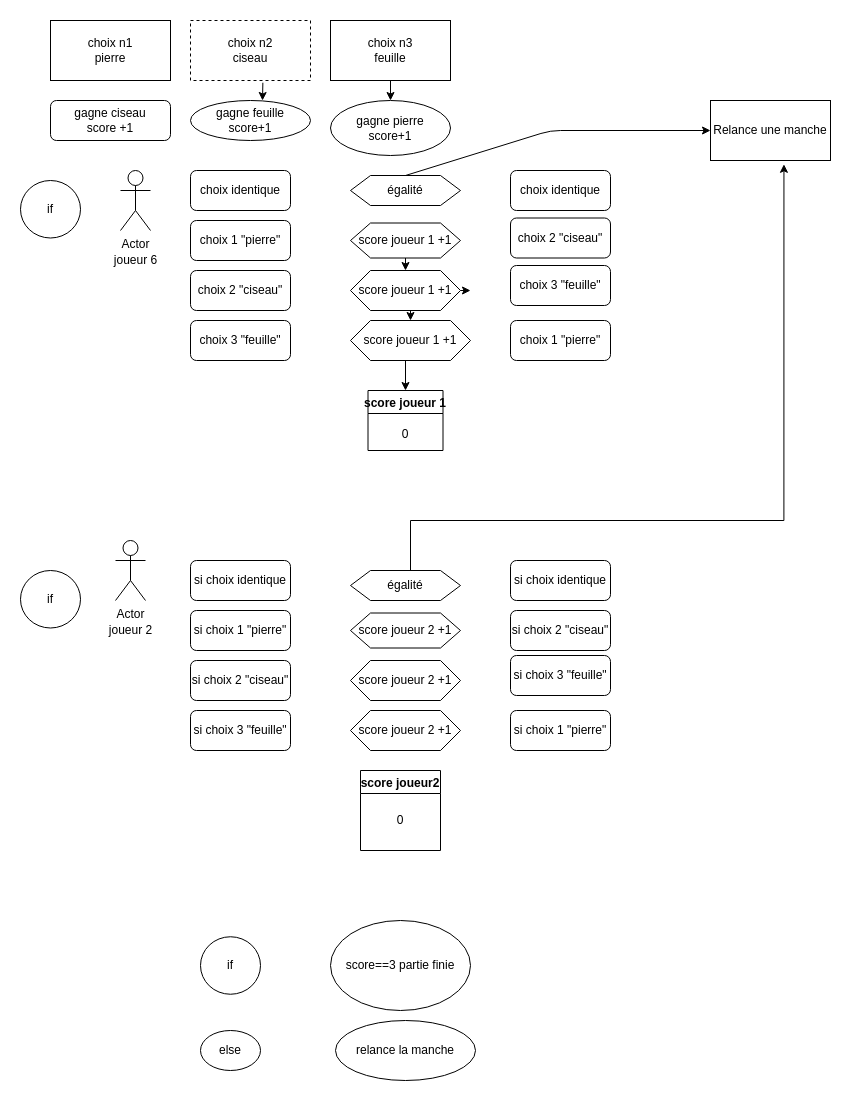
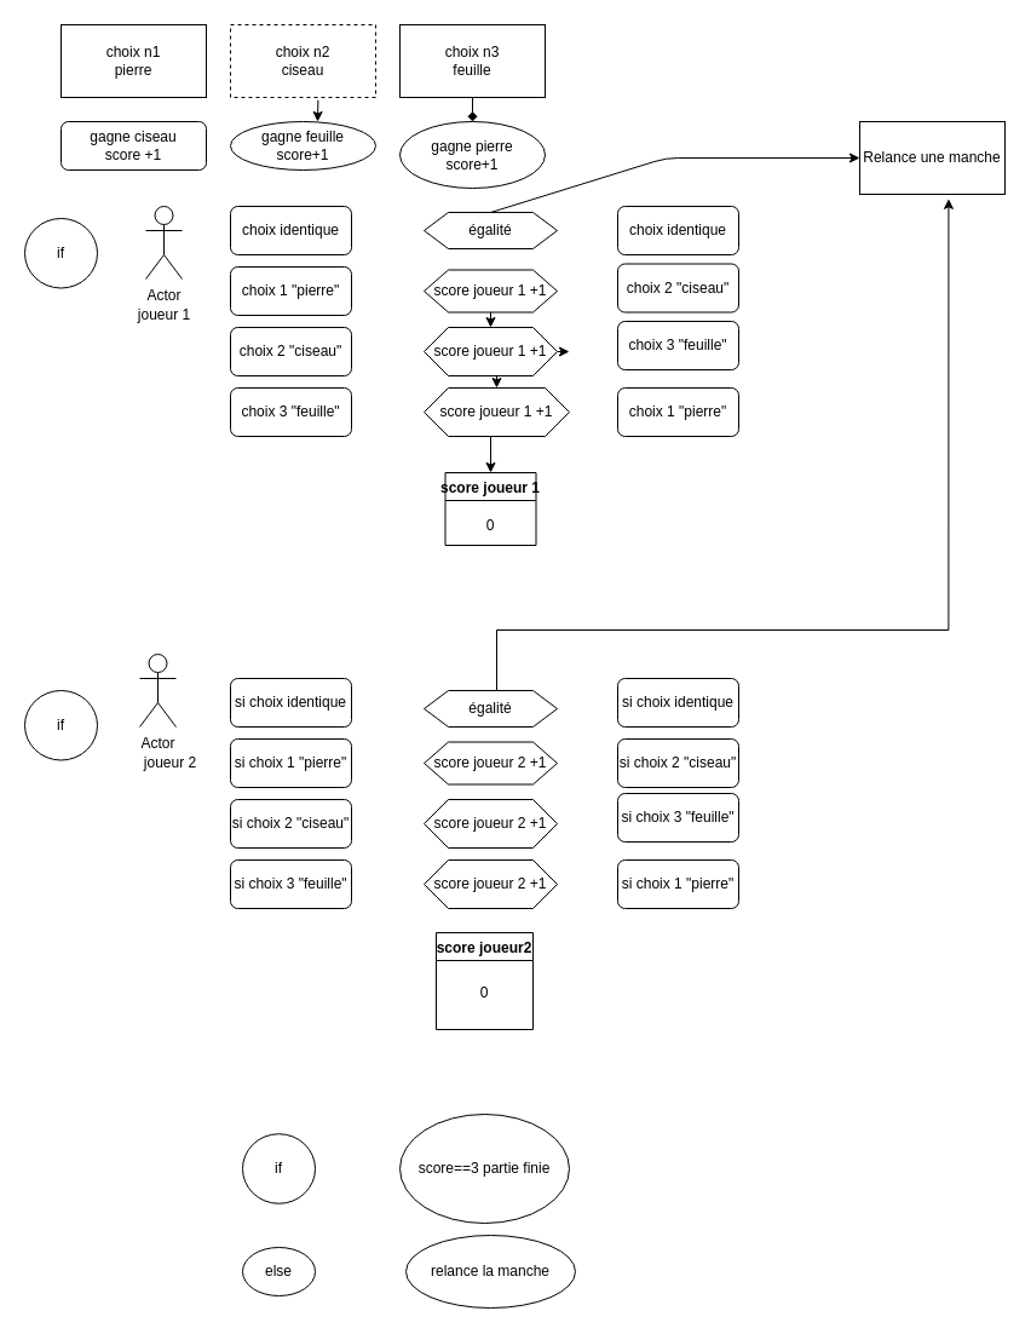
  <mxCell id="0" />
  <mxCell id="1" parent="0" />
  <mxCell id="2" value="Actor" style="shape=umlActor;verticalLabelPosition=bottom;verticalAlign=top;html=1;outlineConnect=0;" vertex="1" parent="1"><mxGeometry x="120" y="170" width="30" height="60" as="geometry" /></mxCell>
  <mxCell id="3" value="Actor" style="shape=umlActor;verticalLabelPosition=bottom;verticalAlign=top;html=1;outlineConnect=0;" vertex="1" parent="1"><mxGeometry x="115" y="540" width="30" height="60" as="geometry" /></mxCell>
- <mxCell id="4" value="joueur 6" style="text;html=1;align=center;verticalAlign=middle;resizable=0;points=[];autosize=1;strokeColor=none;fillColor=none;" vertex="1" parent="1"><mxGeometry x="105" y="250" width="60" height="20" as="geometry" /></mxCell>
- <mxCell id="5" value="joueur 2" style="text;html=1;align=center;verticalAlign=middle;resizable=0;points=[];autosize=1;strokeColor=none;fillColor=none;" vertex="1" parent="1"><mxGeometry x="100" y="620" width="60" height="20" as="geometry" /></mxCell>
+ <mxCell id="4" value="joueur 1" style="text;html=1;align=center;verticalAlign=middle;resizable=0;points=[];autosize=1;strokeColor=none;fillColor=none;" vertex="1" parent="1"><mxGeometry x="105" y="250" width="60" height="20" as="geometry" /></mxCell>
+ <mxCell id="5" value="joueur 2" style="text;html=1;align=center;verticalAlign=middle;resizable=0;points=[];autosize=1;strokeColor=none;fillColor=none;" vertex="1" parent="1"><mxGeometry x="110" y="620" width="60" height="20" as="geometry" /></mxCell>
  <mxCell id="6" value="score==3 partie finie" style="ellipse;whiteSpace=wrap;html=1;" vertex="1" parent="1"><mxGeometry x="330" y="920" width="140" height="90" as="geometry" /></mxCell>
  <mxCell id="7" value="choix n1&lt;br&gt;pierre" style="rounded=0;whiteSpace=wrap;html=1;" vertex="1" parent="1"><mxGeometry x="50" y="20" width="120" height="60" as="geometry" /></mxCell>
  <mxCell id="8" value="choix n2&lt;br&gt;ciseau" style="rounded=0;whiteSpace=wrap;html=1;dashed=1;" vertex="1" parent="1"><mxGeometry x="190" y="20" width="120" height="60" as="geometry" /></mxCell>
  <mxCell id="9" value="choix n3&lt;br&gt;feuille" style="rounded=0;whiteSpace=wrap;html=1;" vertex="1" parent="1"><mxGeometry x="330" y="20" width="120" height="60" as="geometry" /></mxCell>
  <mxCell id="10" value="choix identique" style="rounded=1;whiteSpace=wrap;html=1;" vertex="1" parent="1"><mxGeometry x="190" y="170" width="100" height="40" as="geometry" /></mxCell>
  <mxCell id="11" value="choix identique" style="rounded=1;whiteSpace=wrap;html=1;" vertex="1" parent="1"><mxGeometry x="510" y="170" width="100" height="40" as="geometry" /></mxCell>
  <mxCell id="12" style="edgeStyle=orthogonalEdgeStyle;rounded=0;orthogonalLoop=1;jettySize=auto;html=1;exitX=0.5;exitY=1;exitDx=0;exitDy=0;" edge="1" parent="1" source="10" target="10"><mxGeometry relative="1" as="geometry" /></mxCell>
  <mxCell id="13" value="égalité" style="shape=hexagon;perimeter=hexagonPerimeter2;whiteSpace=wrap;html=1;fixedSize=1;" vertex="1" parent="1"><mxGeometry x="350" y="175" width="110" height="30" as="geometry" /></mxCell>
  <mxCell id="14" value="" style="endArrow=classic;html=1;exitX=0.5;exitY=0;exitDx=0;exitDy=0;" edge="1" parent="1" source="13" target="15"><mxGeometry width="50" height="50" relative="1" as="geometry"><mxPoint x="420" y="260" as="sourcePoint" /><mxPoint x="775" y="70" as="targetPoint" /><Array as="points"><mxPoint x="550" y="130" /></Array></mxGeometry></mxCell>
  <mxCell id="15" value="Relance une manche" style="rounded=0;whiteSpace=wrap;html=1;" vertex="1" parent="1"><mxGeometry x="710" y="100" width="120" height="60" as="geometry" /></mxCell>
  <mxCell id="16" value="choix 1 &quot;pierre&quot;" style="rounded=1;whiteSpace=wrap;html=1;" vertex="1" parent="1"><mxGeometry x="190" y="220" width="100" height="40" as="geometry" /></mxCell>
  <mxCell id="17" value="choix 2 &quot;ciseau&quot;" style="rounded=1;whiteSpace=wrap;html=1;" vertex="1" parent="1"><mxGeometry x="510" y="217.5" width="100" height="40" as="geometry" /></mxCell>
  <mxCell id="18" value="gagne ciseau &lt;br&gt;score +1" style="whiteSpace=wrap;html=1;rounded=1;" vertex="1" parent="1"><mxGeometry x="50" y="100" width="120" height="40" as="geometry" /></mxCell>
  <mxCell id="19" value="gagne feuille &lt;br&gt;score+1" style="ellipse;whiteSpace=wrap;html=1;rounded=0;" vertex="1" parent="1"><mxGeometry x="190" y="100" width="120" height="40" as="geometry" /></mxCell>
  <mxCell id="20" value="gagne pierre &lt;br&gt;score+1" style="ellipse;whiteSpace=wrap;html=1;rounded=0;" vertex="1" parent="1"><mxGeometry x="330" y="100" width="120" height="55" as="geometry" /></mxCell>
  <mxCell id="21" value="" style="endArrow=classic;html=1;exitX=0.603;exitY=1.037;exitDx=0;exitDy=0;exitPerimeter=0;" edge="1" parent="1" source="8"><mxGeometry width="50" height="50" relative="1" as="geometry"><mxPoint x="420" y="260" as="sourcePoint" /><mxPoint x="262" y="100" as="targetPoint" /></mxGeometry></mxCell>
- <mxCell id="22" value="" style="endArrow=classic;html=1;exitX=0.5;exitY=1;exitDx=0;exitDy=0;" edge="1" parent="1" source="9" target="20"><mxGeometry width="50" height="50" relative="1" as="geometry"><mxPoint x="420" y="260" as="sourcePoint" /><mxPoint x="470" y="210" as="targetPoint" /></mxGeometry></mxCell>
+ <mxCell id="22" value="" style="endArrow=diamond;html=1;exitX=0.5;exitY=1;exitDx=0;exitDy=0;" edge="1" parent="1" source="9" target="20"><mxGeometry width="50" height="50" relative="1" as="geometry"><mxPoint x="420" y="260" as="sourcePoint" /><mxPoint x="470" y="210" as="targetPoint" /></mxGeometry></mxCell>
  <mxCell id="23" style="edgeStyle=orthogonalEdgeStyle;rounded=0;orthogonalLoop=1;jettySize=auto;html=1;exitX=0.5;exitY=1;exitDx=0;exitDy=0;entryX=0.5;entryY=0;entryDx=0;entryDy=0;" edge="1" parent="1" source="24" target="33"><mxGeometry relative="1" as="geometry" /></mxCell>
  <mxCell id="24" value="score joueur 1 +1" style="shape=hexagon;perimeter=hexagonPerimeter2;whiteSpace=wrap;html=1;fixedSize=1;" vertex="1" parent="1"><mxGeometry x="350" y="222.5" width="110" height="35" as="geometry" /></mxCell>
  <mxCell id="25" value="score joueur 1" style="swimlane;" vertex="1" parent="1"><mxGeometry x="367.5" y="390" width="75" height="60" as="geometry" /></mxCell>
  <mxCell id="26" value="0" style="text;html=1;strokeColor=none;fillColor=none;align=center;verticalAlign=middle;whiteSpace=wrap;rounded=0;" vertex="1" parent="25"><mxGeometry x="17.5" y="37.5" width="40" height="12.5" as="geometry" /></mxCell>
  <mxCell id="27" value="score joueur2" style="swimlane;" vertex="1" parent="1"><mxGeometry x="360" y="770" width="80" height="80" as="geometry" /></mxCell>
  <mxCell id="28" value="0" style="text;html=1;strokeColor=none;fillColor=none;align=center;verticalAlign=middle;whiteSpace=wrap;rounded=0;" vertex="1" parent="27"><mxGeometry x="20" y="40" width="40" height="20" as="geometry" /></mxCell>
  <mxCell id="29" value="choix 2 &quot;ciseau&quot;" style="rounded=1;whiteSpace=wrap;html=1;" vertex="1" parent="1"><mxGeometry x="190" y="270" width="100" height="40" as="geometry" /></mxCell>
  <mxCell id="30" value="choix 3 &quot;feuille&quot;" style="rounded=1;whiteSpace=wrap;html=1;" vertex="1" parent="1"><mxGeometry x="510" y="265" width="100" height="40" as="geometry" /></mxCell>
  <mxCell id="31" style="edgeStyle=orthogonalEdgeStyle;rounded=0;orthogonalLoop=1;jettySize=auto;html=1;exitX=1;exitY=0.5;exitDx=0;exitDy=0;" edge="1" parent="1" source="33"><mxGeometry relative="1" as="geometry"><mxPoint x="470" y="290" as="targetPoint" /></mxGeometry></mxCell>
  <mxCell id="32" style="edgeStyle=orthogonalEdgeStyle;rounded=0;orthogonalLoop=1;jettySize=auto;html=1;exitX=0.5;exitY=1;exitDx=0;exitDy=0;entryX=0.5;entryY=0;entryDx=0;entryDy=0;" edge="1" parent="1" source="33" target="39"><mxGeometry relative="1" as="geometry" /></mxCell>
  <mxCell id="33" value="score joueur 1 +1" style="shape=hexagon;perimeter=hexagonPerimeter2;whiteSpace=wrap;html=1;fixedSize=1;" vertex="1" parent="1"><mxGeometry x="350" y="270" width="110" height="40" as="geometry" /></mxCell>
  <mxCell id="34" value="choix 3 &quot;feuille&quot;" style="rounded=1;whiteSpace=wrap;html=1;" vertex="1" parent="1"><mxGeometry x="190" y="320" width="100" height="40" as="geometry" /></mxCell>
  <mxCell id="35" value="if" style="ellipse;whiteSpace=wrap;html=1;" vertex="1" parent="1"><mxGeometry x="20" y="180" width="60" height="57.5" as="geometry" /></mxCell>
  <mxCell id="36" value="if" style="ellipse;whiteSpace=wrap;html=1;" vertex="1" parent="1"><mxGeometry x="20" y="570" width="60" height="57.5" as="geometry" /></mxCell>
  <mxCell id="37" value="choix 1 &quot;pierre&quot;" style="rounded=1;whiteSpace=wrap;html=1;" vertex="1" parent="1"><mxGeometry x="510" y="320" width="100" height="40" as="geometry" /></mxCell>
  <mxCell id="38" style="edgeStyle=orthogonalEdgeStyle;rounded=0;orthogonalLoop=1;jettySize=auto;html=1;exitX=0.5;exitY=1;exitDx=0;exitDy=0;entryX=0.5;entryY=0;entryDx=0;entryDy=0;" edge="1" parent="1" source="39" target="25"><mxGeometry relative="1" as="geometry" /></mxCell>
  <mxCell id="39" value="score joueur 1 +1" style="shape=hexagon;perimeter=hexagonPerimeter2;whiteSpace=wrap;html=1;fixedSize=1;" vertex="1" parent="1"><mxGeometry x="350" y="320" width="120" height="40" as="geometry" /></mxCell>
  <mxCell id="40" value="si choix identique" style="rounded=1;whiteSpace=wrap;html=1;" vertex="1" parent="1"><mxGeometry x="190" y="560" width="100" height="40" as="geometry" /></mxCell>
  <mxCell id="41" value="si choix identique" style="rounded=1;whiteSpace=wrap;html=1;" vertex="1" parent="1"><mxGeometry x="510" y="560" width="100" height="40" as="geometry" /></mxCell>
  <mxCell id="42" style="edgeStyle=orthogonalEdgeStyle;rounded=0;orthogonalLoop=1;jettySize=auto;html=1;exitX=0.5;exitY=1;exitDx=0;exitDy=0;" edge="1" source="40" target="40" parent="1"><mxGeometry relative="1" as="geometry" /></mxCell>
  <mxCell id="43" value="si choix 1 &quot;pierre&quot;" style="rounded=1;whiteSpace=wrap;html=1;" vertex="1" parent="1"><mxGeometry x="190" y="610" width="100" height="40" as="geometry" /></mxCell>
  <mxCell id="44" value="si choix 2 &quot;ciseau&quot;" style="rounded=1;whiteSpace=wrap;html=1;" vertex="1" parent="1"><mxGeometry x="510" y="610" width="100" height="40" as="geometry" /></mxCell>
  <mxCell id="45" value="score joueur 2 +1" style="shape=hexagon;perimeter=hexagonPerimeter2;whiteSpace=wrap;html=1;fixedSize=1;" vertex="1" parent="1"><mxGeometry x="350" y="612.5" width="110" height="35" as="geometry" /></mxCell>
  <mxCell id="46" value="si choix 2 &quot;ciseau&quot;" style="rounded=1;whiteSpace=wrap;html=1;" vertex="1" parent="1"><mxGeometry x="190" y="660" width="100" height="40" as="geometry" /></mxCell>
  <mxCell id="47" value="si choix 3 &quot;feuille&quot;" style="rounded=1;whiteSpace=wrap;html=1;" vertex="1" parent="1"><mxGeometry x="510" y="655" width="100" height="40" as="geometry" /></mxCell>
  <mxCell id="48" value="score joueur 2 +1" style="shape=hexagon;perimeter=hexagonPerimeter2;whiteSpace=wrap;html=1;fixedSize=1;" vertex="1" parent="1"><mxGeometry x="350" y="660" width="110" height="40" as="geometry" /></mxCell>
  <mxCell id="49" value="si choix 3 &quot;feuille&quot;" style="rounded=1;whiteSpace=wrap;html=1;" vertex="1" parent="1"><mxGeometry x="190" y="710" width="100" height="40" as="geometry" /></mxCell>
  <mxCell id="50" value="si choix 1 &quot;pierre&quot;" style="rounded=1;whiteSpace=wrap;html=1;" vertex="1" parent="1"><mxGeometry x="510" y="710" width="100" height="40" as="geometry" /></mxCell>
  <mxCell id="51" value="score joueur 2 +1" style="shape=hexagon;perimeter=hexagonPerimeter2;whiteSpace=wrap;html=1;fixedSize=1;" vertex="1" parent="1"><mxGeometry x="350" y="710" width="110" height="40" as="geometry" /></mxCell>
  <mxCell id="52" style="edgeStyle=orthogonalEdgeStyle;rounded=0;orthogonalLoop=1;jettySize=auto;html=1;exitX=0.5;exitY=0;exitDx=0;exitDy=0;entryX=0.612;entryY=1.063;entryDx=0;entryDy=0;entryPerimeter=0;" edge="1" parent="1" source="53" target="15"><mxGeometry relative="1" as="geometry"><Array as="points"><mxPoint x="410" y="570" /><mxPoint x="410" y="520" /><mxPoint x="783" y="520" /></Array></mxGeometry></mxCell>
  <mxCell id="53" value="égalité" style="shape=hexagon;perimeter=hexagonPerimeter2;whiteSpace=wrap;html=1;fixedSize=1;" vertex="1" parent="1"><mxGeometry x="350" y="570" width="110" height="30" as="geometry" /></mxCell>
  <mxCell id="54" value="if" style="ellipse;whiteSpace=wrap;html=1;" vertex="1" parent="1"><mxGeometry x="200" y="936.25" width="60" height="57.5" as="geometry" /></mxCell>
  <mxCell id="55" value="relance la manche" style="ellipse;whiteSpace=wrap;html=1;" vertex="1" parent="1"><mxGeometry x="335" y="1020" width="140" height="60" as="geometry" /></mxCell>
  <mxCell id="56" value="else" style="ellipse;whiteSpace=wrap;html=1;" vertex="1" parent="1"><mxGeometry x="200" y="1030" width="60" height="40" as="geometry" /></mxCell>
